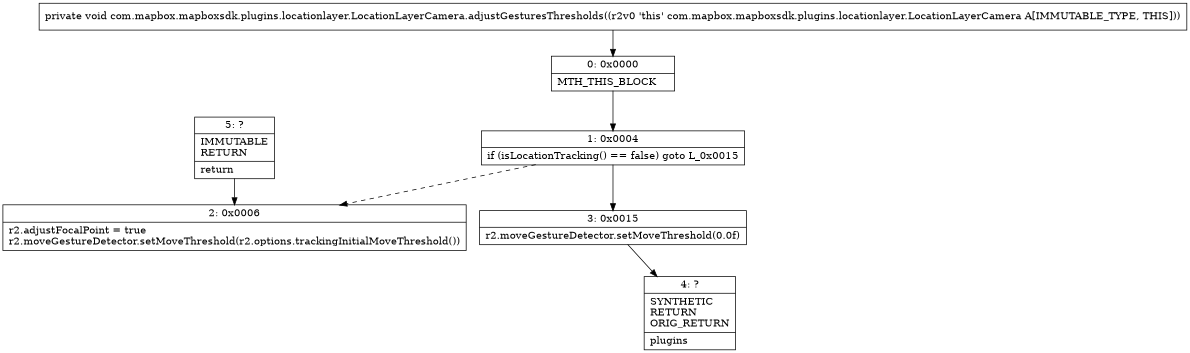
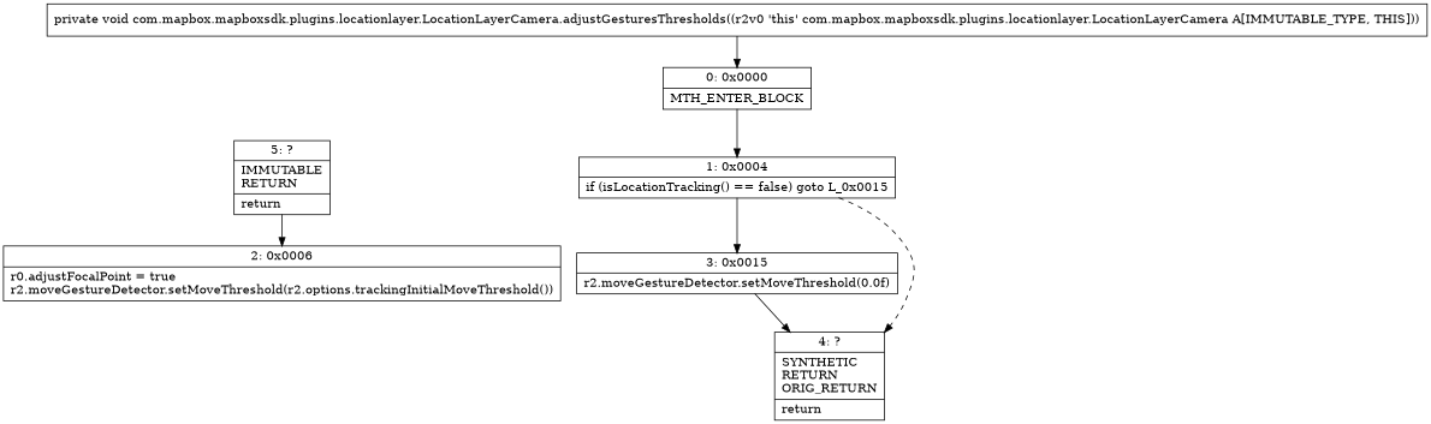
  digraph {
    node [shape=record]
-   n1 [label="{0\:\ 0x0000|MTH_THIS_BLOCK\l}"]
+   n1 [label="{0\:\ 0x0000|MTH_ENTER_BLOCK\l}"]
    n2 [label="{1\:\ 0x0004|if (isLocationTracking() == false) goto L_0x0015\l}"]
-   n3 [label="{2\:\ 0x0006|r2.adjustFocalPoint = true\lr2.moveGestureDetector.setMoveThreshold(r2.options.trackingInitialMoveThreshold())\l}"]
+   n3 [label="{2\:\ 0x0006|r0.adjustFocalPoint = true\lr2.moveGestureDetector.setMoveThreshold(r2.options.trackingInitialMoveThreshold())\l}"]
    n4 [label="{3\:\ 0x0015|r2.moveGestureDetector.setMoveThreshold(0.0f)\l}"]
-   n5 [label="{4\:\ ?|SYNTHETIC\lRETURN\lORIG_RETURN\l|plugins\l}"]
+   n5 [label="{4\:\ ?|SYNTHETIC\lRETURN\lORIG_RETURN\l|return\l}"]
    n6 [label="{5\:\ ?|IMMUTABLE\lRETURN\l|return\l}"]
    n7 [label="{private void com.mapbox.mapboxsdk.plugins.locationlayer.LocationLayerCamera.adjustGesturesThresholds((r2v0 'this' com.mapbox.mapboxsdk.plugins.locationlayer.LocationLayerCamera A[IMMUTABLE_TYPE, THIS])) }"]
    n1 -> n2
-   n2 -> n3 [style=dashed]
+   n2 -> n5 [style=dashed]
    n2 -> n4
    n4 -> n5
    n6 -> n3
    n7 -> n1
  }
